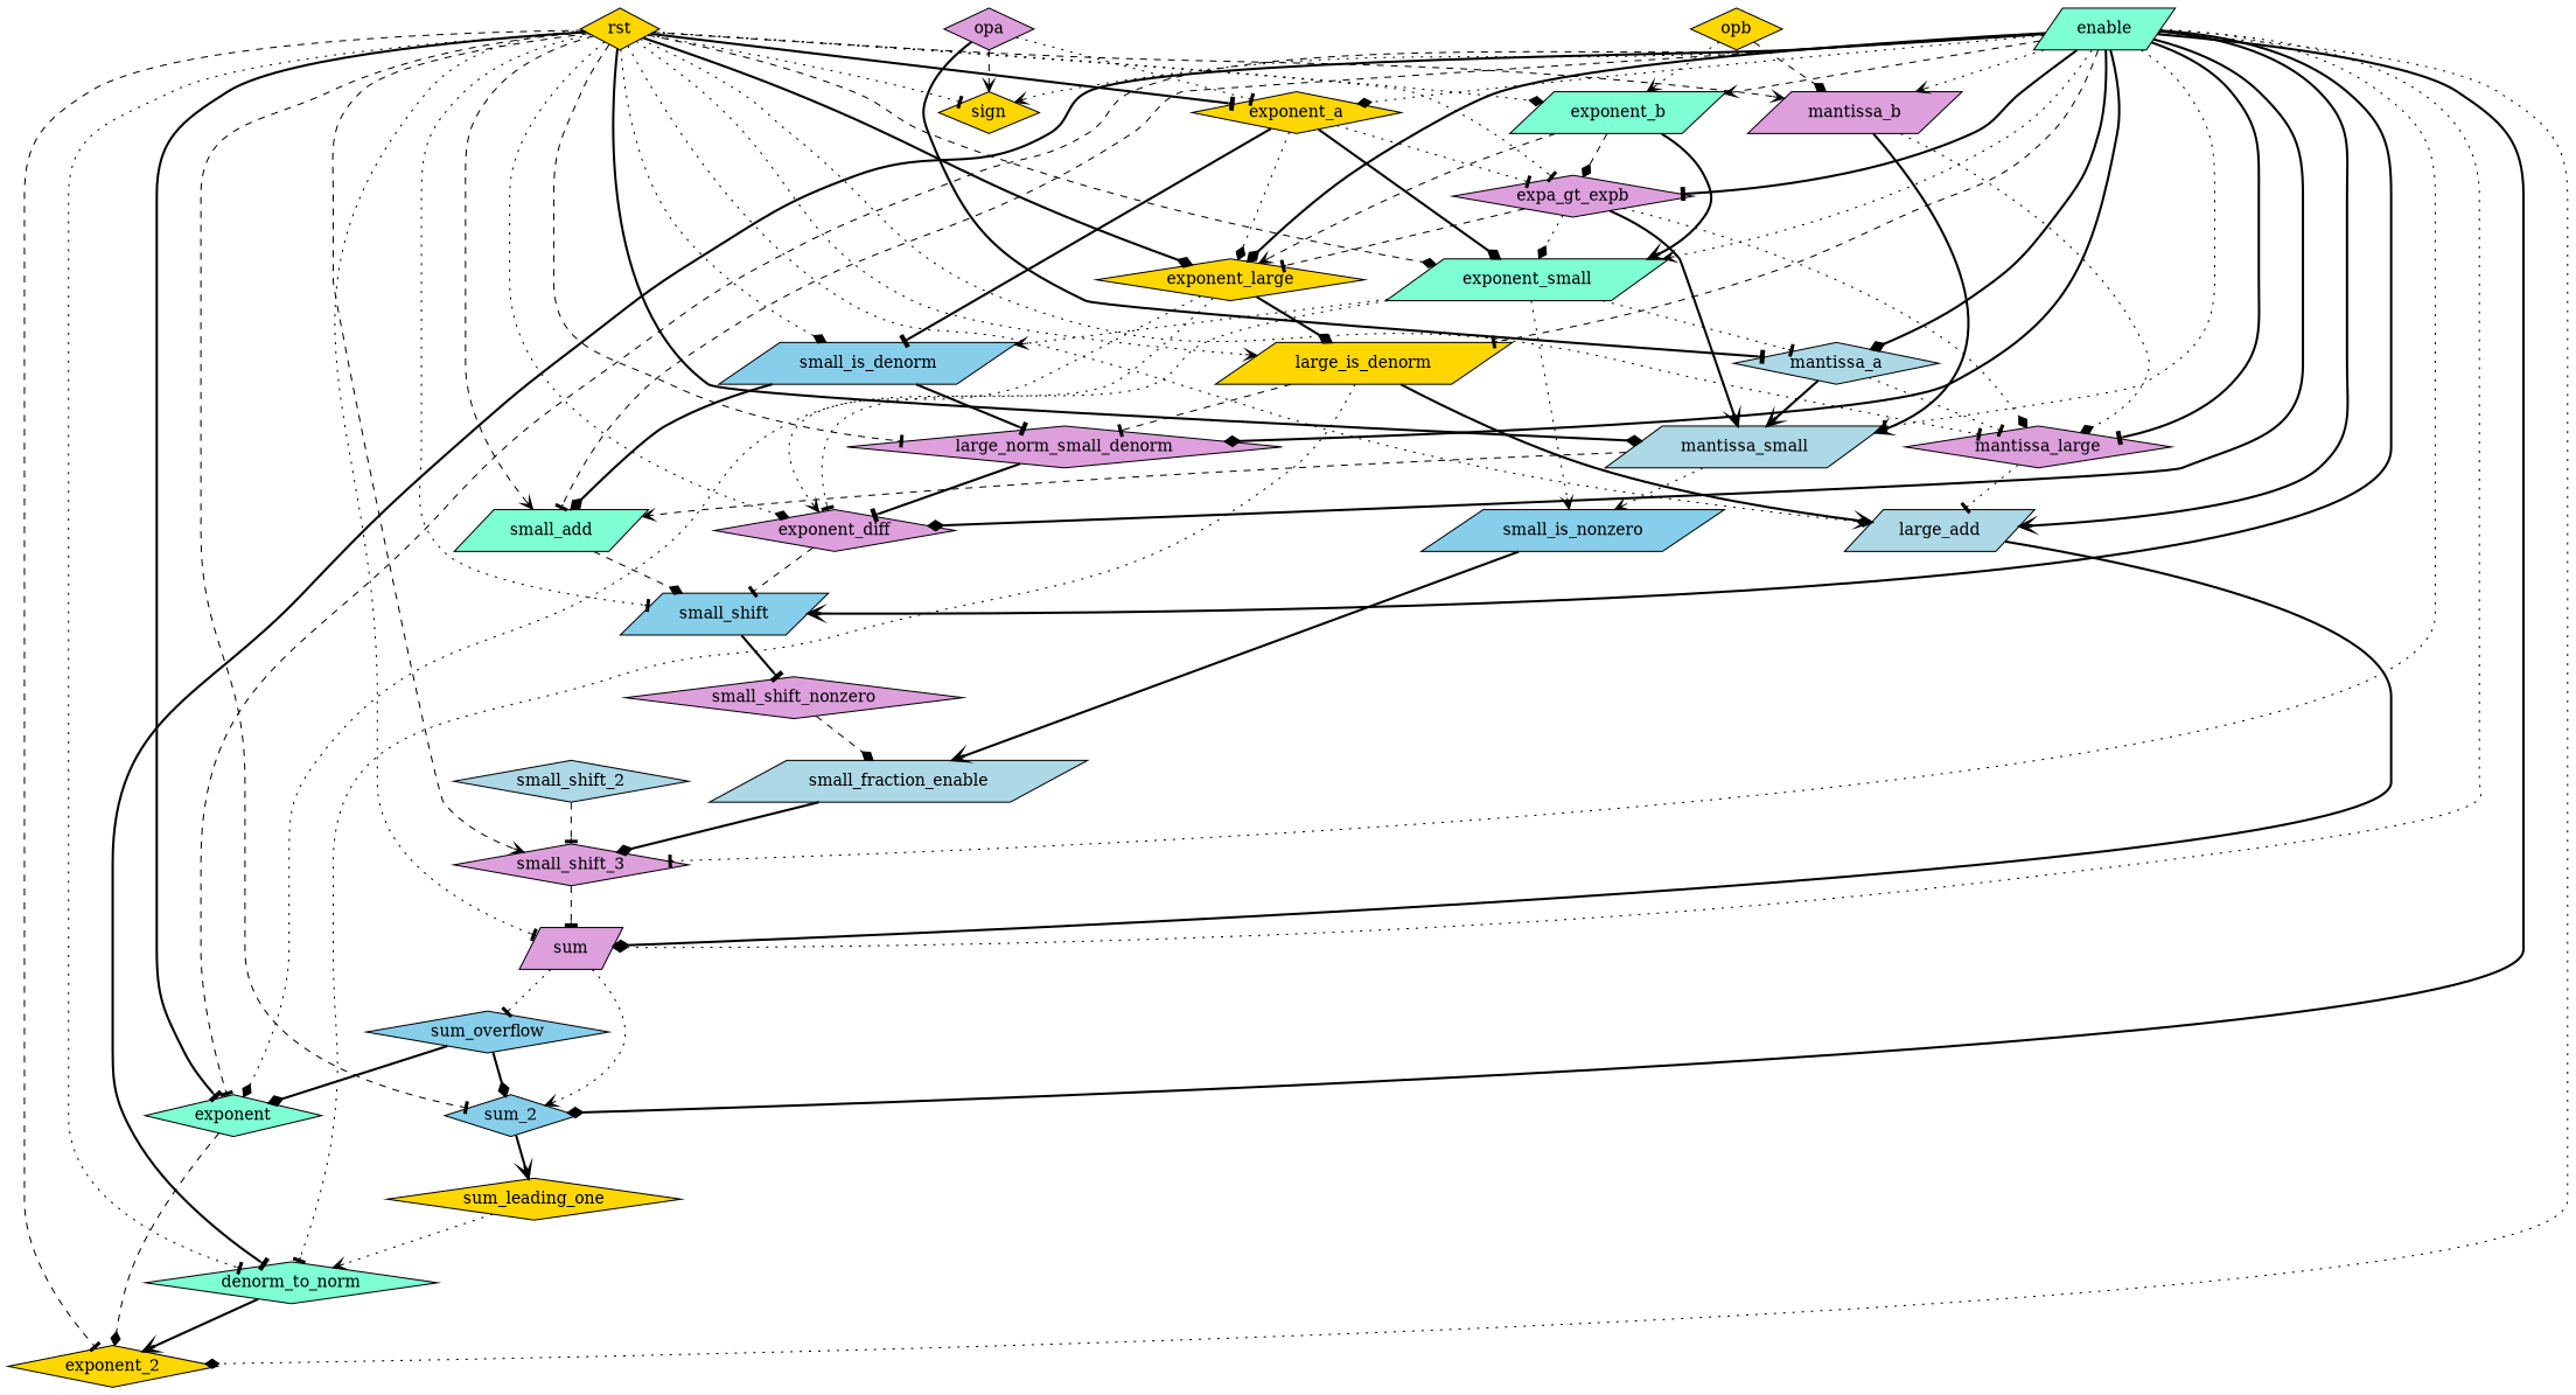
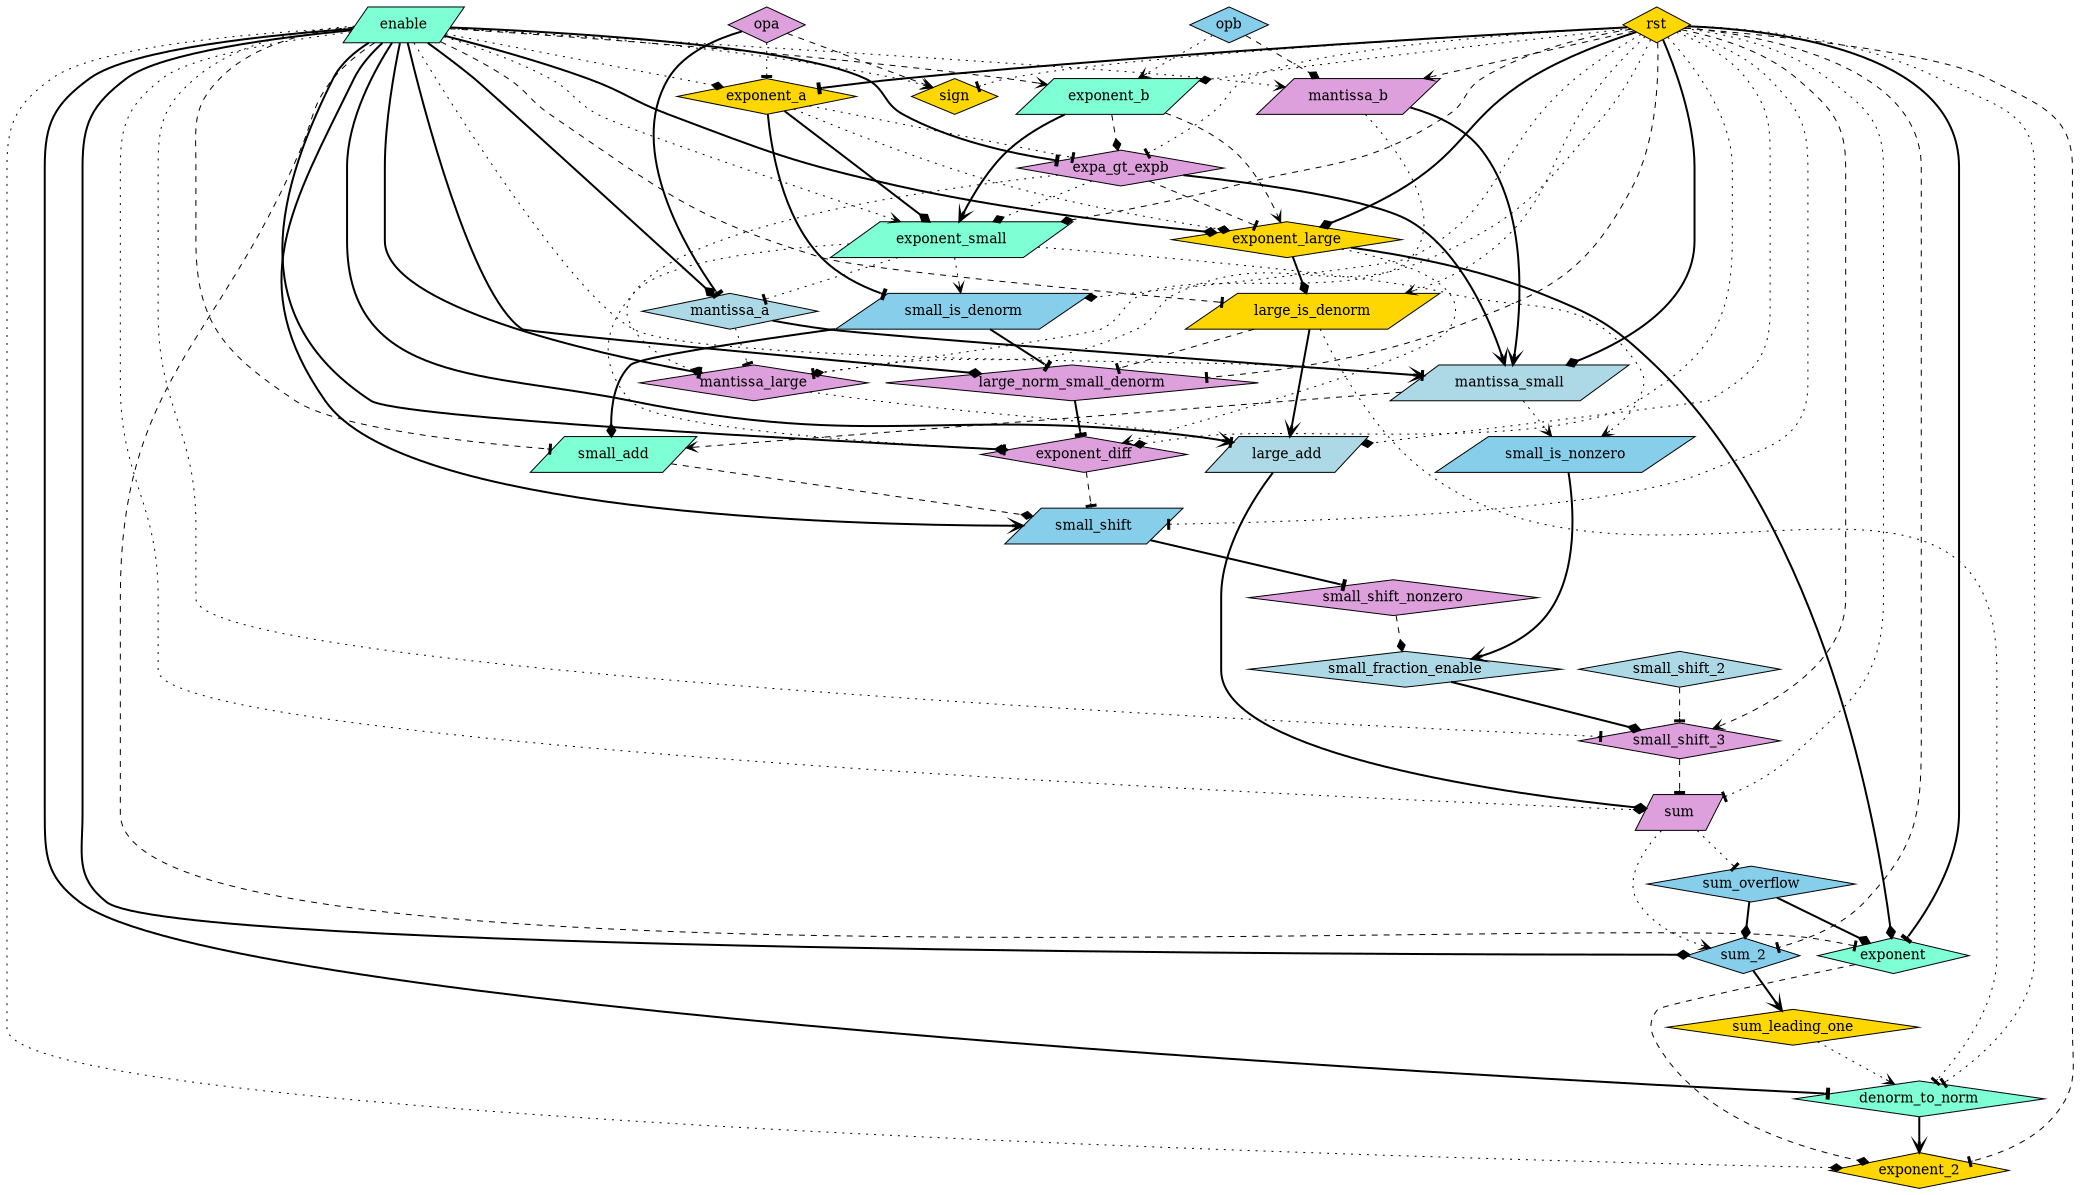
  strict digraph {
    node [fillcolor=plum shape=diamond style=filled]
    edge [arrowhead=tee style=dotted weight=1.0]
    small_shift [fillcolor=skyblue shape=parallelogram]
    exponent_diff
    small_shift_nonzero
    sum [shape=parallelogram]
    small_shift_3
-   small_fraction_enable [fillcolor=lightblue shape=parallelogram]
+   small_fraction_enable [fillcolor=lightblue]
    large_add [fillcolor=lightblue shape=parallelogram]
    mantissa_large
    sum_2 [fillcolor=skyblue]
    sum_overflow [fillcolor=skyblue]
    sum_leading_one [fillcolor=gold]
    denorm_to_norm [fillcolor=aquamarine]
    exponent_2 [fillcolor=gold]
    large_is_denorm [fillcolor=gold shape=parallelogram]
    large_norm_small_denorm
    exponent_b [fillcolor=aquamarine shape=parallelogram]
    exponent_large [fillcolor=gold]
    exponent_small [fillcolor=aquamarine shape=parallelogram]
    expa_gt_expb
    exponent [fillcolor=aquamarine]
    small_is_nonzero [fillcolor=skyblue shape=parallelogram]
    small_is_denorm [fillcolor=skyblue shape=parallelogram]
    mantissa_a [fillcolor=lightblue]
    mantissa_small [fillcolor=lightblue shape=parallelogram]
    small_add [fillcolor=aquamarine shape=parallelogram]
    small_shift_2 [fillcolor=lightblue]
    enable [fillcolor=aquamarine shape=parallelogram]
    sign [fillcolor=gold]
    exponent_a [fillcolor=gold]
    mantissa_b [shape=parallelogram]
-   opb [fillcolor=gold]
+   opb [fillcolor=skyblue]
    rst [fillcolor=gold]
    opa
    small_shift -> small_shift_nonzero [style=bold]
    exponent_diff -> small_shift [style=dashed]
    small_shift_nonzero -> small_fraction_enable [arrowhead=diamond style=dashed]
    sum -> sum_2 [arrowhead=vee]
    sum -> sum_overflow
    small_shift_3 -> sum [style=dashed]
    small_fraction_enable -> small_shift_3 [arrowhead=diamond style=bold]
    large_add -> sum [arrowhead=diamond style=bold]
    mantissa_large -> large_add
    sum_2 -> sum_leading_one [arrowhead=vee style=bold]
    sum_overflow -> sum_2 [arrowhead=diamond style=bold]
    sum_overflow -> exponent [arrowhead=diamond style=bold]
    sum_leading_one -> denorm_to_norm [arrowhead=vee]
    denorm_to_norm -> exponent_2 [arrowhead=vee style=bold]
    large_is_denorm -> large_add [arrowhead=vee style=bold]
    large_is_denorm -> denorm_to_norm
    large_is_denorm -> large_norm_small_denorm [style=dashed]
    large_norm_small_denorm -> exponent_diff [style=bold]
    exponent_b -> exponent_large [arrowhead=vee style=dashed]
    exponent_b -> exponent_small [arrowhead=vee style=bold]
    exponent_b -> expa_gt_expb [arrowhead=diamond style=dashed]
    exponent_large -> exponent_diff [arrowhead=vee]
    exponent_large -> large_is_denorm [arrowhead=diamond style=bold]
-   exponent_large -> exponent [arrowhead=diamond]
+   exponent_large -> exponent [arrowhead=diamond style=bold]
    exponent_small -> exponent_diff
    exponent_small -> small_is_nonzero [arrowhead=vee]
    exponent_small -> small_is_denorm [arrowhead=vee]
    exponent_small -> mantissa_a [weight=2.0]
    expa_gt_expb -> mantissa_large [arrowhead=diamond]
    expa_gt_expb -> exponent_large [style=dashed]
    expa_gt_expb -> exponent_small [arrowhead=diamond]
    expa_gt_expb -> mantissa_small [arrowhead=vee style=bold]
    exponent -> exponent_2 [arrowhead=diamond style=dashed]
    small_is_nonzero -> small_fraction_enable [arrowhead=vee style=bold]
    small_is_denorm -> large_norm_small_denorm [style=bold]
    small_is_denorm -> small_add [arrowhead=diamond style=bold]
    mantissa_a -> mantissa_large
    mantissa_a -> mantissa_small [arrowhead=vee style=bold]
    mantissa_small -> small_is_nonzero [arrowhead=vee]
    mantissa_small -> small_add [arrowhead=vee style=dashed]
    small_add -> small_shift [arrowhead=diamond style=dashed]
    small_shift_2 -> small_shift_3 [style=dashed]
    enable -> small_shift [arrowhead=vee style=bold]
    enable -> exponent_diff [arrowhead=diamond style=bold]
    enable -> sum [arrowhead=diamond]
    enable -> small_shift_3
    enable -> large_add [arrowhead=vee style=bold]
    enable -> mantissa_large [style=bold]
    enable -> sum_2 [arrowhead=diamond style=bold]
    enable -> denorm_to_norm [style=bold]
    enable -> exponent_2 [arrowhead=diamond]
    enable -> large_is_denorm [style=dashed]
    enable -> large_norm_small_denorm [arrowhead=diamond style=bold]
    enable -> exponent_b [arrowhead=vee style=dashed]
    enable -> exponent_large [arrowhead=diamond style=bold]
    enable -> exponent_small [arrowhead=vee]
    enable -> expa_gt_expb [style=bold]
    enable -> exponent [style=dashed]
    enable -> mantissa_a [arrowhead=diamond style=bold]
    enable -> mantissa_small
    enable -> small_add [style=dashed]
    enable -> sign [arrowhead=vee]
    enable -> exponent_a [arrowhead=diamond]
    enable -> mantissa_b [arrowhead=vee]
    exponent_a -> exponent_large [arrowhead=diamond]
    exponent_a -> exponent_small [arrowhead=diamond style=bold]
    exponent_a -> expa_gt_expb
    exponent_a -> small_is_denorm [style=bold]
    mantissa_b -> mantissa_large [arrowhead=diamond]
    mantissa_b -> mantissa_small [arrowhead=vee style=bold]
    opb -> exponent_b [arrowhead=vee]
    opb -> mantissa_b [arrowhead=diamond style=dashed]
    rst -> small_shift [weight=2.0]
    rst -> exponent_diff [arrowhead=diamond weight=2.0]
    rst -> sum [weight=2.0]
    rst -> small_shift_3 [arrowhead=vee style=dashed weight=2.0]
    rst -> large_add [arrowhead=diamond weight=2.0]
    rst -> mantissa_large [weight=2.0]
    rst -> sum_2 [style=dashed weight=2.0]
    rst -> denorm_to_norm [weight=2.0]
    rst -> exponent_2 [style=dashed weight=2.0]
    rst -> large_is_denorm [arrowhead=vee weight=2.0]
    rst -> large_norm_small_denorm [style=dashed weight=2.0]
    rst -> exponent_b [arrowhead=diamond weight=2.0]
    rst -> exponent_large [arrowhead=diamond style=bold weight=2.0]
    rst -> exponent_small [arrowhead=diamond style=dashed weight=2.0]
    rst -> expa_gt_expb [weight=2.0]
    rst -> exponent [style=bold weight=2.0]
    rst -> small_is_denorm [arrowhead=diamond weight=2.0]
    rst -> mantissa_small [arrowhead=diamond style=bold weight=2.0]
-   rst -> small_add [arrowhead=vee style=dashed weight=2.0]
    rst -> sign [weight=2.0]
    rst -> exponent_a [style=bold weight=2.0]
    rst -> mantissa_b [arrowhead=vee style=dashed weight=2.0]
    opa -> mantissa_a [style=bold]
    opa -> sign [arrowhead=vee style=dashed]
    opa -> exponent_a
  }
